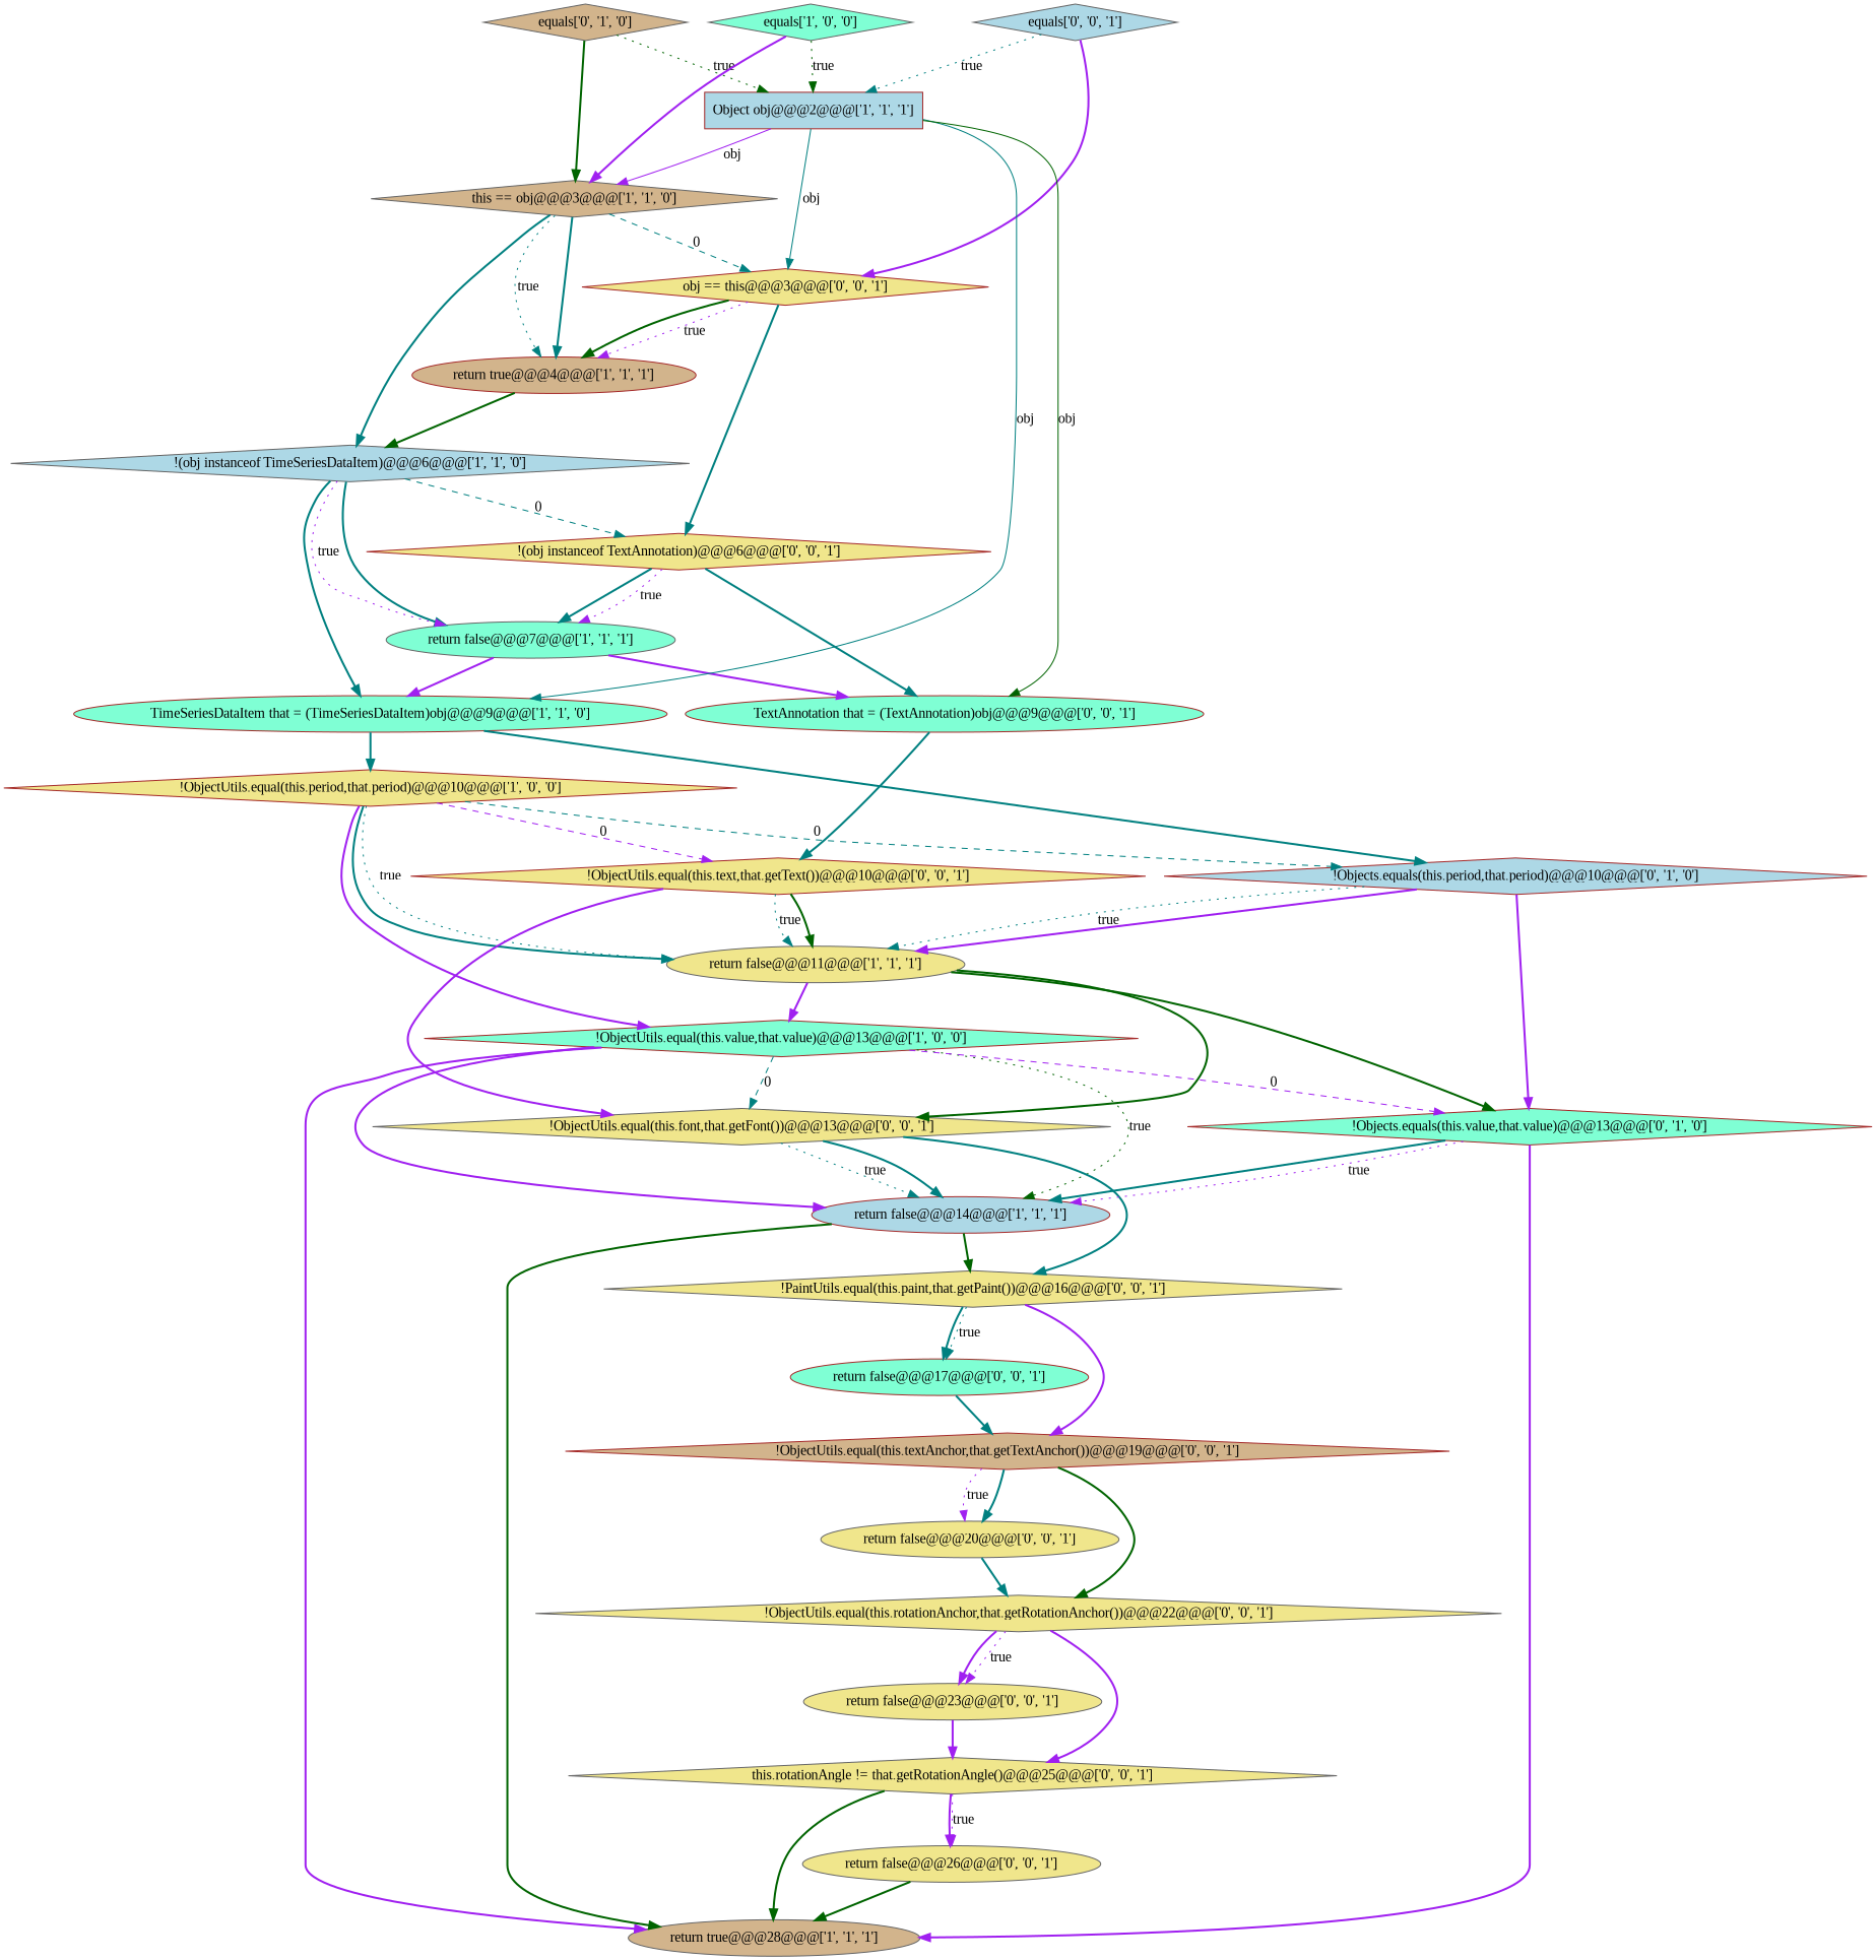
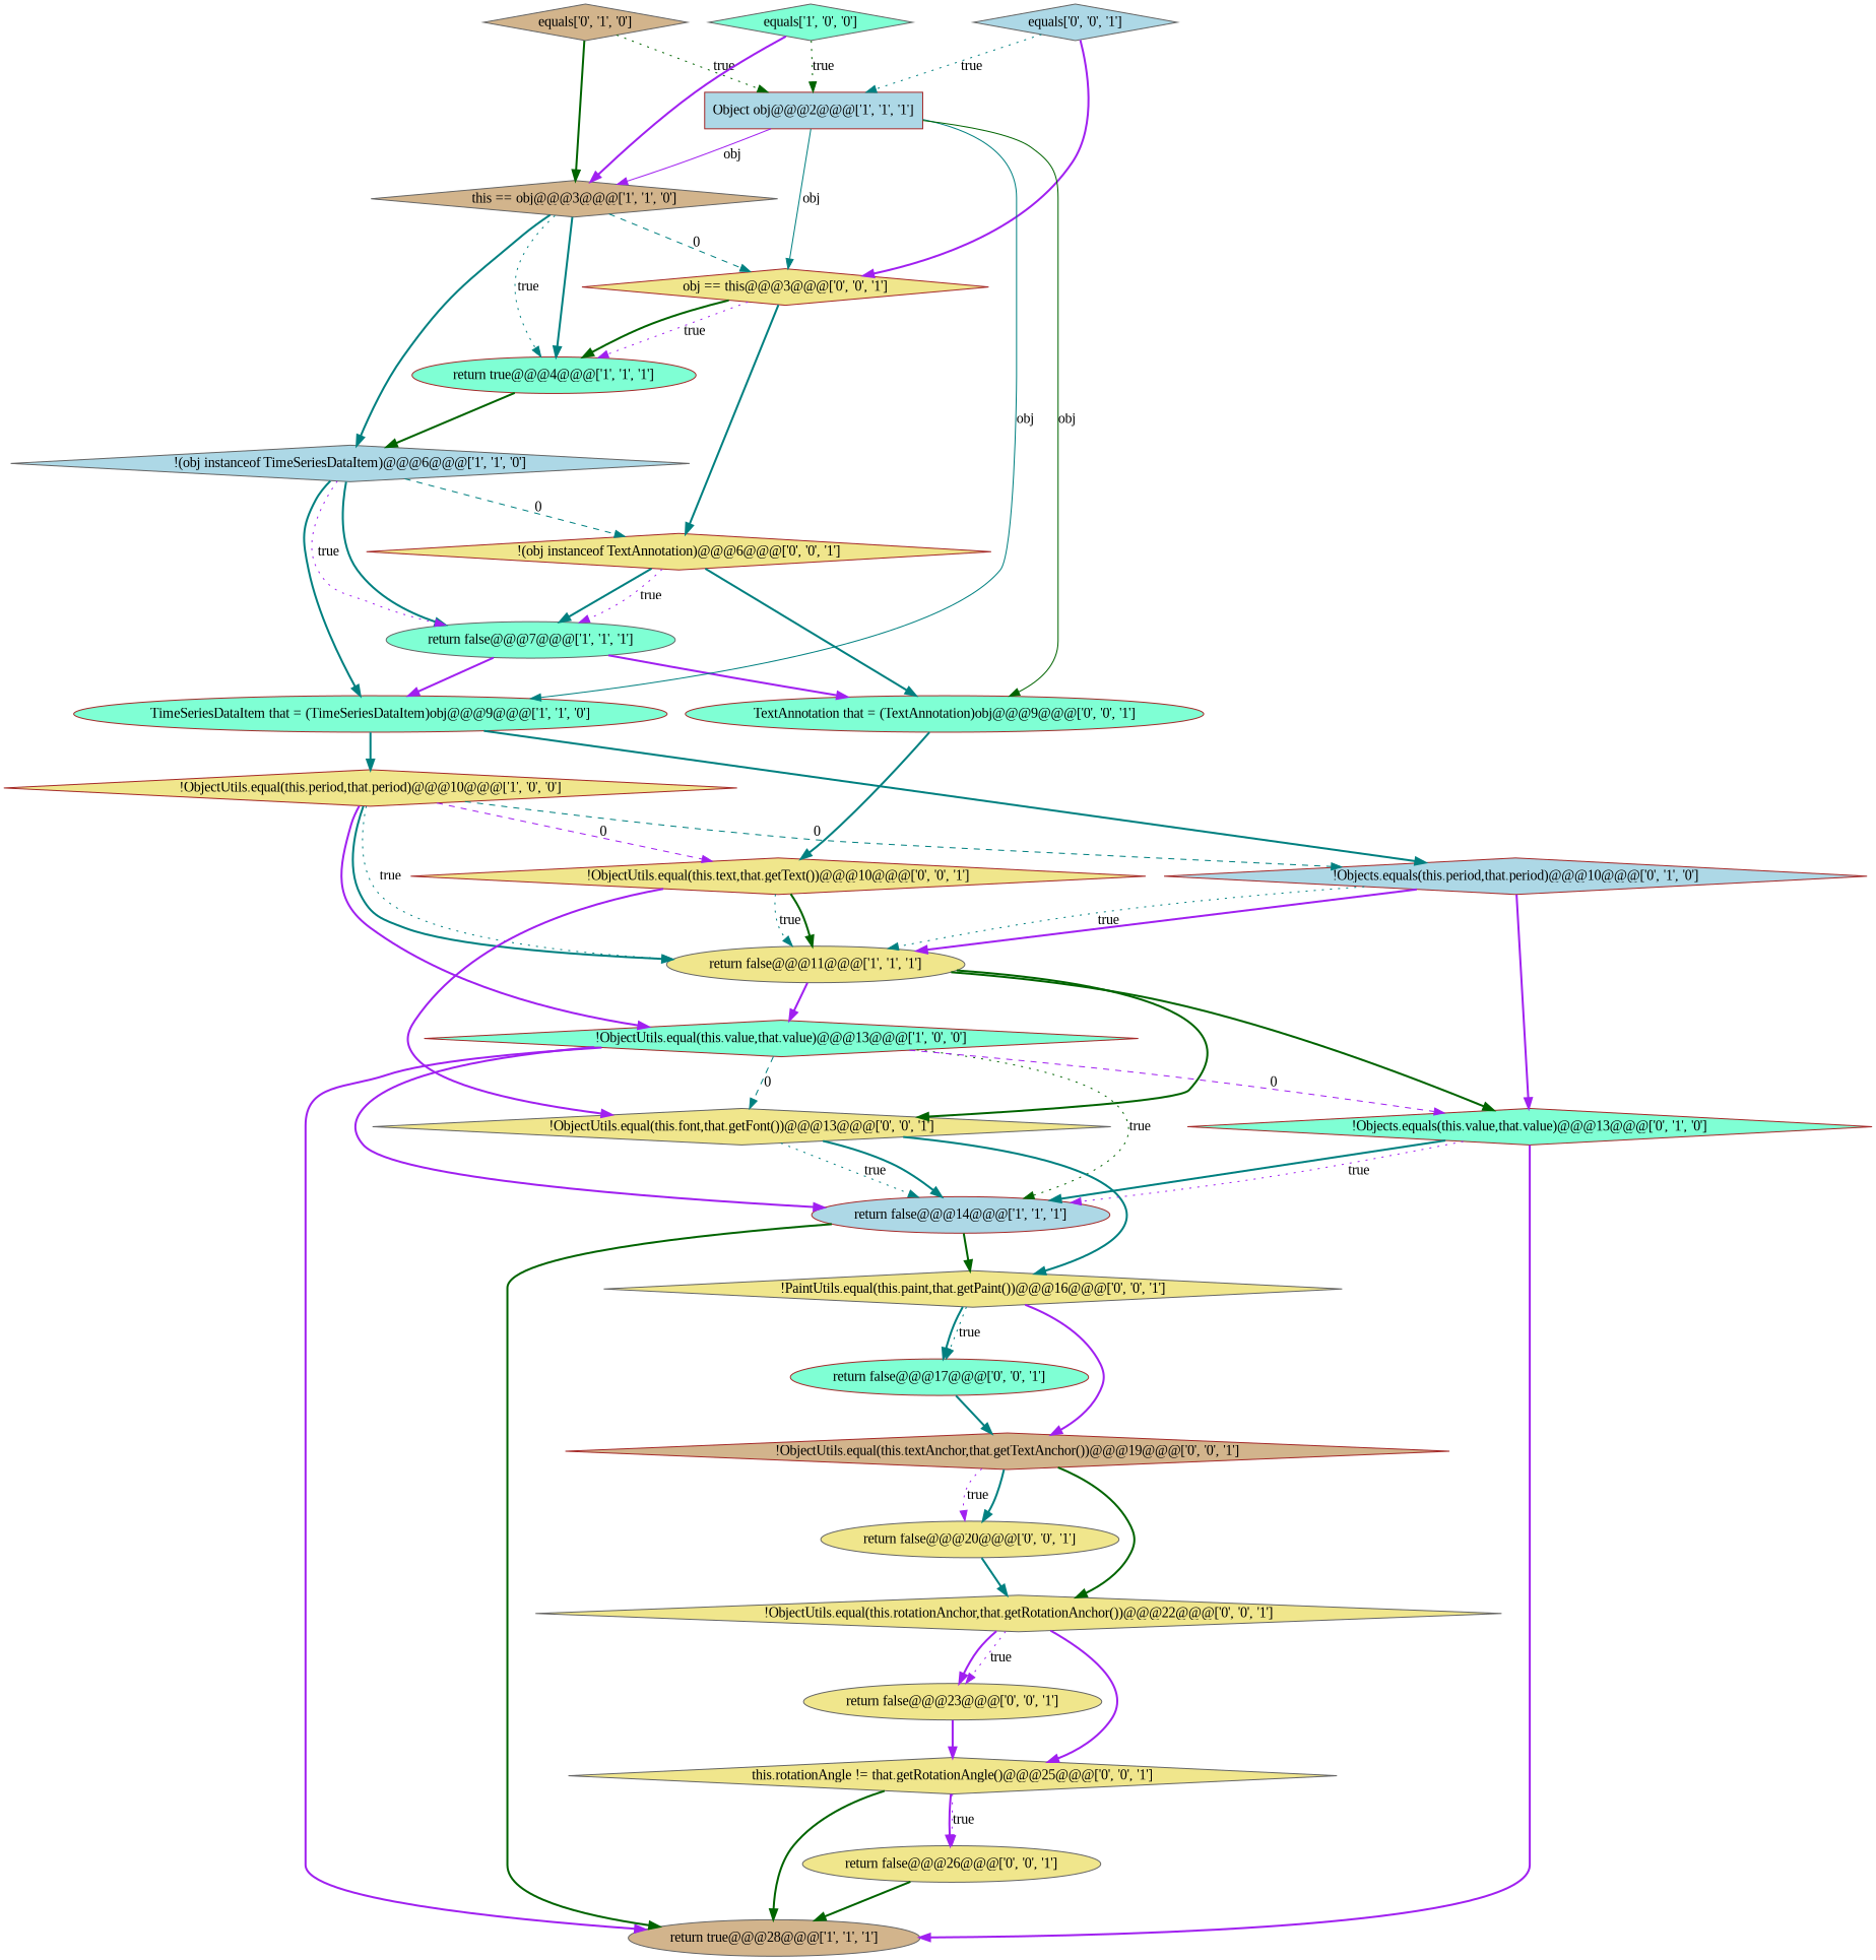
  digraph {
    fontname="Liberation Serif"
    node [color=gray40 fillcolor=khaki fontname="Liberation Serif" shape=diamond style=filled]
    edge [color=teal fontname="Liberation Serif" style=bold]
    n1 [label="return false@@@26@@@['0', '0', '1']" shape=ellipse]
    n2 [fillcolor=tan label="return true@@@28@@@['1', '1', '1']" shape=ellipse]
    n3 [fillcolor=tan label="this == obj@@@3@@@['1', '1', '0']"]
    n4 [color=brown label="obj == this@@@3@@@['0', '0', '1']"]
-   n5 [color=brown fillcolor=tan label="return true@@@4@@@['1', '1', '1']" shape=ellipse]
+   n5 [color=brown fillcolor=aquamarine label="return true@@@4@@@['1', '1', '1']" shape=ellipse]
    n6 [fillcolor=lightblue label="!(obj instanceof TimeSeriesDataItem)@@@6@@@['1', '1', '0']"]
    n7 [color=brown label="!(obj instanceof TextAnnotation)@@@6@@@['0', '0', '1']"]
    n8 [fillcolor=aquamarine label="return false@@@7@@@['1', '1', '1']" shape=ellipse]
    n9 [color=brown fillcolor=aquamarine label="TimeSeriesDataItem that = (TimeSeriesDataItem)obj@@@9@@@['1', '1', '0']" shape=ellipse]
    n10 [color=brown fillcolor=aquamarine label="!ObjectUtils.equal(this.value,that.value)@@@13@@@['1', '0', '0']"]
    n11 [color=brown fillcolor=lightblue label="return false@@@14@@@['1', '1', '1']" shape=ellipse]
    n12 [label="!ObjectUtils.equal(this.font,that.getFont())@@@13@@@['0', '0', '1']"]
    n13 [color=brown fillcolor=aquamarine label="!Objects.equals(this.value,that.value)@@@13@@@['0', '1', '0']"]
    n14 [label="!PaintUtils.equal(this.paint,that.getPaint())@@@16@@@['0', '0', '1']"]
    n15 [color=brown fillcolor=aquamarine label="return false@@@17@@@['0', '0', '1']" shape=ellipse]
    n16 [color=brown fillcolor=tan label="!ObjectUtils.equal(this.textAnchor,that.getTextAnchor())@@@19@@@['0', '0', '1']"]
    n17 [label="this.rotationAngle != that.getRotationAngle()@@@25@@@['0', '0', '1']"]
    n18 [color=brown fillcolor=aquamarine label="TextAnnotation that = (TextAnnotation)obj@@@9@@@['0', '0', '1']" shape=ellipse]
    n19 [color=brown label="!ObjectUtils.equal(this.period,that.period)@@@10@@@['1', '0', '0']"]
    n20 [color=brown fillcolor=lightblue label="!Objects.equals(this.period,that.period)@@@10@@@['0', '1', '0']"]
    n21 [color=brown label="!ObjectUtils.equal(this.text,that.getText())@@@10@@@['0', '0', '1']"]
    n22 [label="return false@@@11@@@['1', '1', '1']" shape=ellipse]
    n23 [label="return false@@@20@@@['0', '0', '1']" shape=ellipse]
    n24 [label="!ObjectUtils.equal(this.rotationAnchor,that.getRotationAnchor())@@@22@@@['0', '0', '1']"]
    n25 [label="return false@@@23@@@['0', '0', '1']" shape=ellipse]
    n26 [fillcolor=lightblue label="equals['0', '0', '1']"]
    n27 [color=brown fillcolor=lightblue label="Object obj@@@2@@@['1', '1', '1']" shape=box]
    n28 [fillcolor=tan label="equals['0', '1', '0']"]
    n29 [fillcolor=aquamarine label="equals['1', '0', '0']"]
    n1 -> n2 [color=darkgreen]
    n3 -> n4 [label=0 style=dashed]
    n3 -> n5 [label=true style=dotted]
    n3 -> n5
    n3 -> n6
    n4 -> n5 [color=purple label=true style=dotted]
    n4 -> n5 [color=darkgreen]
    n4 -> n7
    n5 -> n6 [color=darkgreen]
    n6 -> n7 [label=0 style=dashed]
    n6 -> n8
    n6 -> n8 [color=purple label=true style=dotted]
    n6 -> n9
    n7 -> n8
    n7 -> n8 [color=purple label=true style=dotted]
    n7 -> n18
    n8 -> n9 [color=purple]
    n8 -> n18 [color=purple]
    n9 -> n19
    n9 -> n20
    n10 -> n2 [color=purple]
    n10 -> n11 [color=purple]
    n10 -> n11 [color=darkgreen label=true style=dotted]
    n10 -> n12 [label=0 style=dashed]
    n10 -> n13 [color=purple label=0 style=dashed]
    n11 -> n2 [color=darkgreen]
    n11 -> n14 [color=darkgreen]
    n12 -> n11 [label=true style=dotted]
    n12 -> n11
    n12 -> n14
    n13 -> n2 [color=purple]
    n13 -> n11
    n13 -> n11 [color=purple label=true style=dotted]
    n14 -> n15 [label=true style=dotted]
    n14 -> n15
    n14 -> n16 [color=purple]
    n15 -> n16
    n16 -> n23
    n16 -> n23 [color=purple label=true style=dotted]
    n16 -> n24 [color=darkgreen]
    n17 -> n1 [color=purple label=true style=dotted]
    n17 -> n1 [color=purple]
    n17 -> n2 [color=darkgreen]
    n18 -> n21
    n19 -> n10 [color=purple]
    n19 -> n20 [label=0 style=dashed]
    n19 -> n21 [color=purple label=0 style=dashed]
    n19 -> n22 [label=true style=dotted]
    n19 -> n22
    n20 -> n13 [color=purple]
    n20 -> n22 [color=purple]
    n20 -> n22 [label=true style=dotted]
    n21 -> n12 [color=purple]
    n21 -> n22 [label=true style=dotted]
    n21 -> n22 [color=darkgreen]
    n22 -> n10 [color=purple]
    n22 -> n12 [color=darkgreen]
    n22 -> n13 [color=darkgreen]
    n23 -> n24
    n24 -> n17 [color=purple]
    n24 -> n25 [color=purple label=true style=dotted]
    n24 -> n25 [color=purple]
    n25 -> n17 [color=purple]
    n26 -> n4 [color=purple]
    n26 -> n27 [label=true style=dotted]
    n27 -> n3 [color=purple label=obj style=solid]
    n27 -> n4 [label=obj style=solid]
    n27 -> n9 [label=obj style=solid]
    n27 -> n18 [color=darkgreen label=obj style=solid]
    n28 -> n3 [color=darkgreen]
    n28 -> n27 [color=darkgreen label=true style=dotted]
    n29 -> n3 [color=purple]
    n29 -> n27 [color=darkgreen label=true style=dotted]
  }
